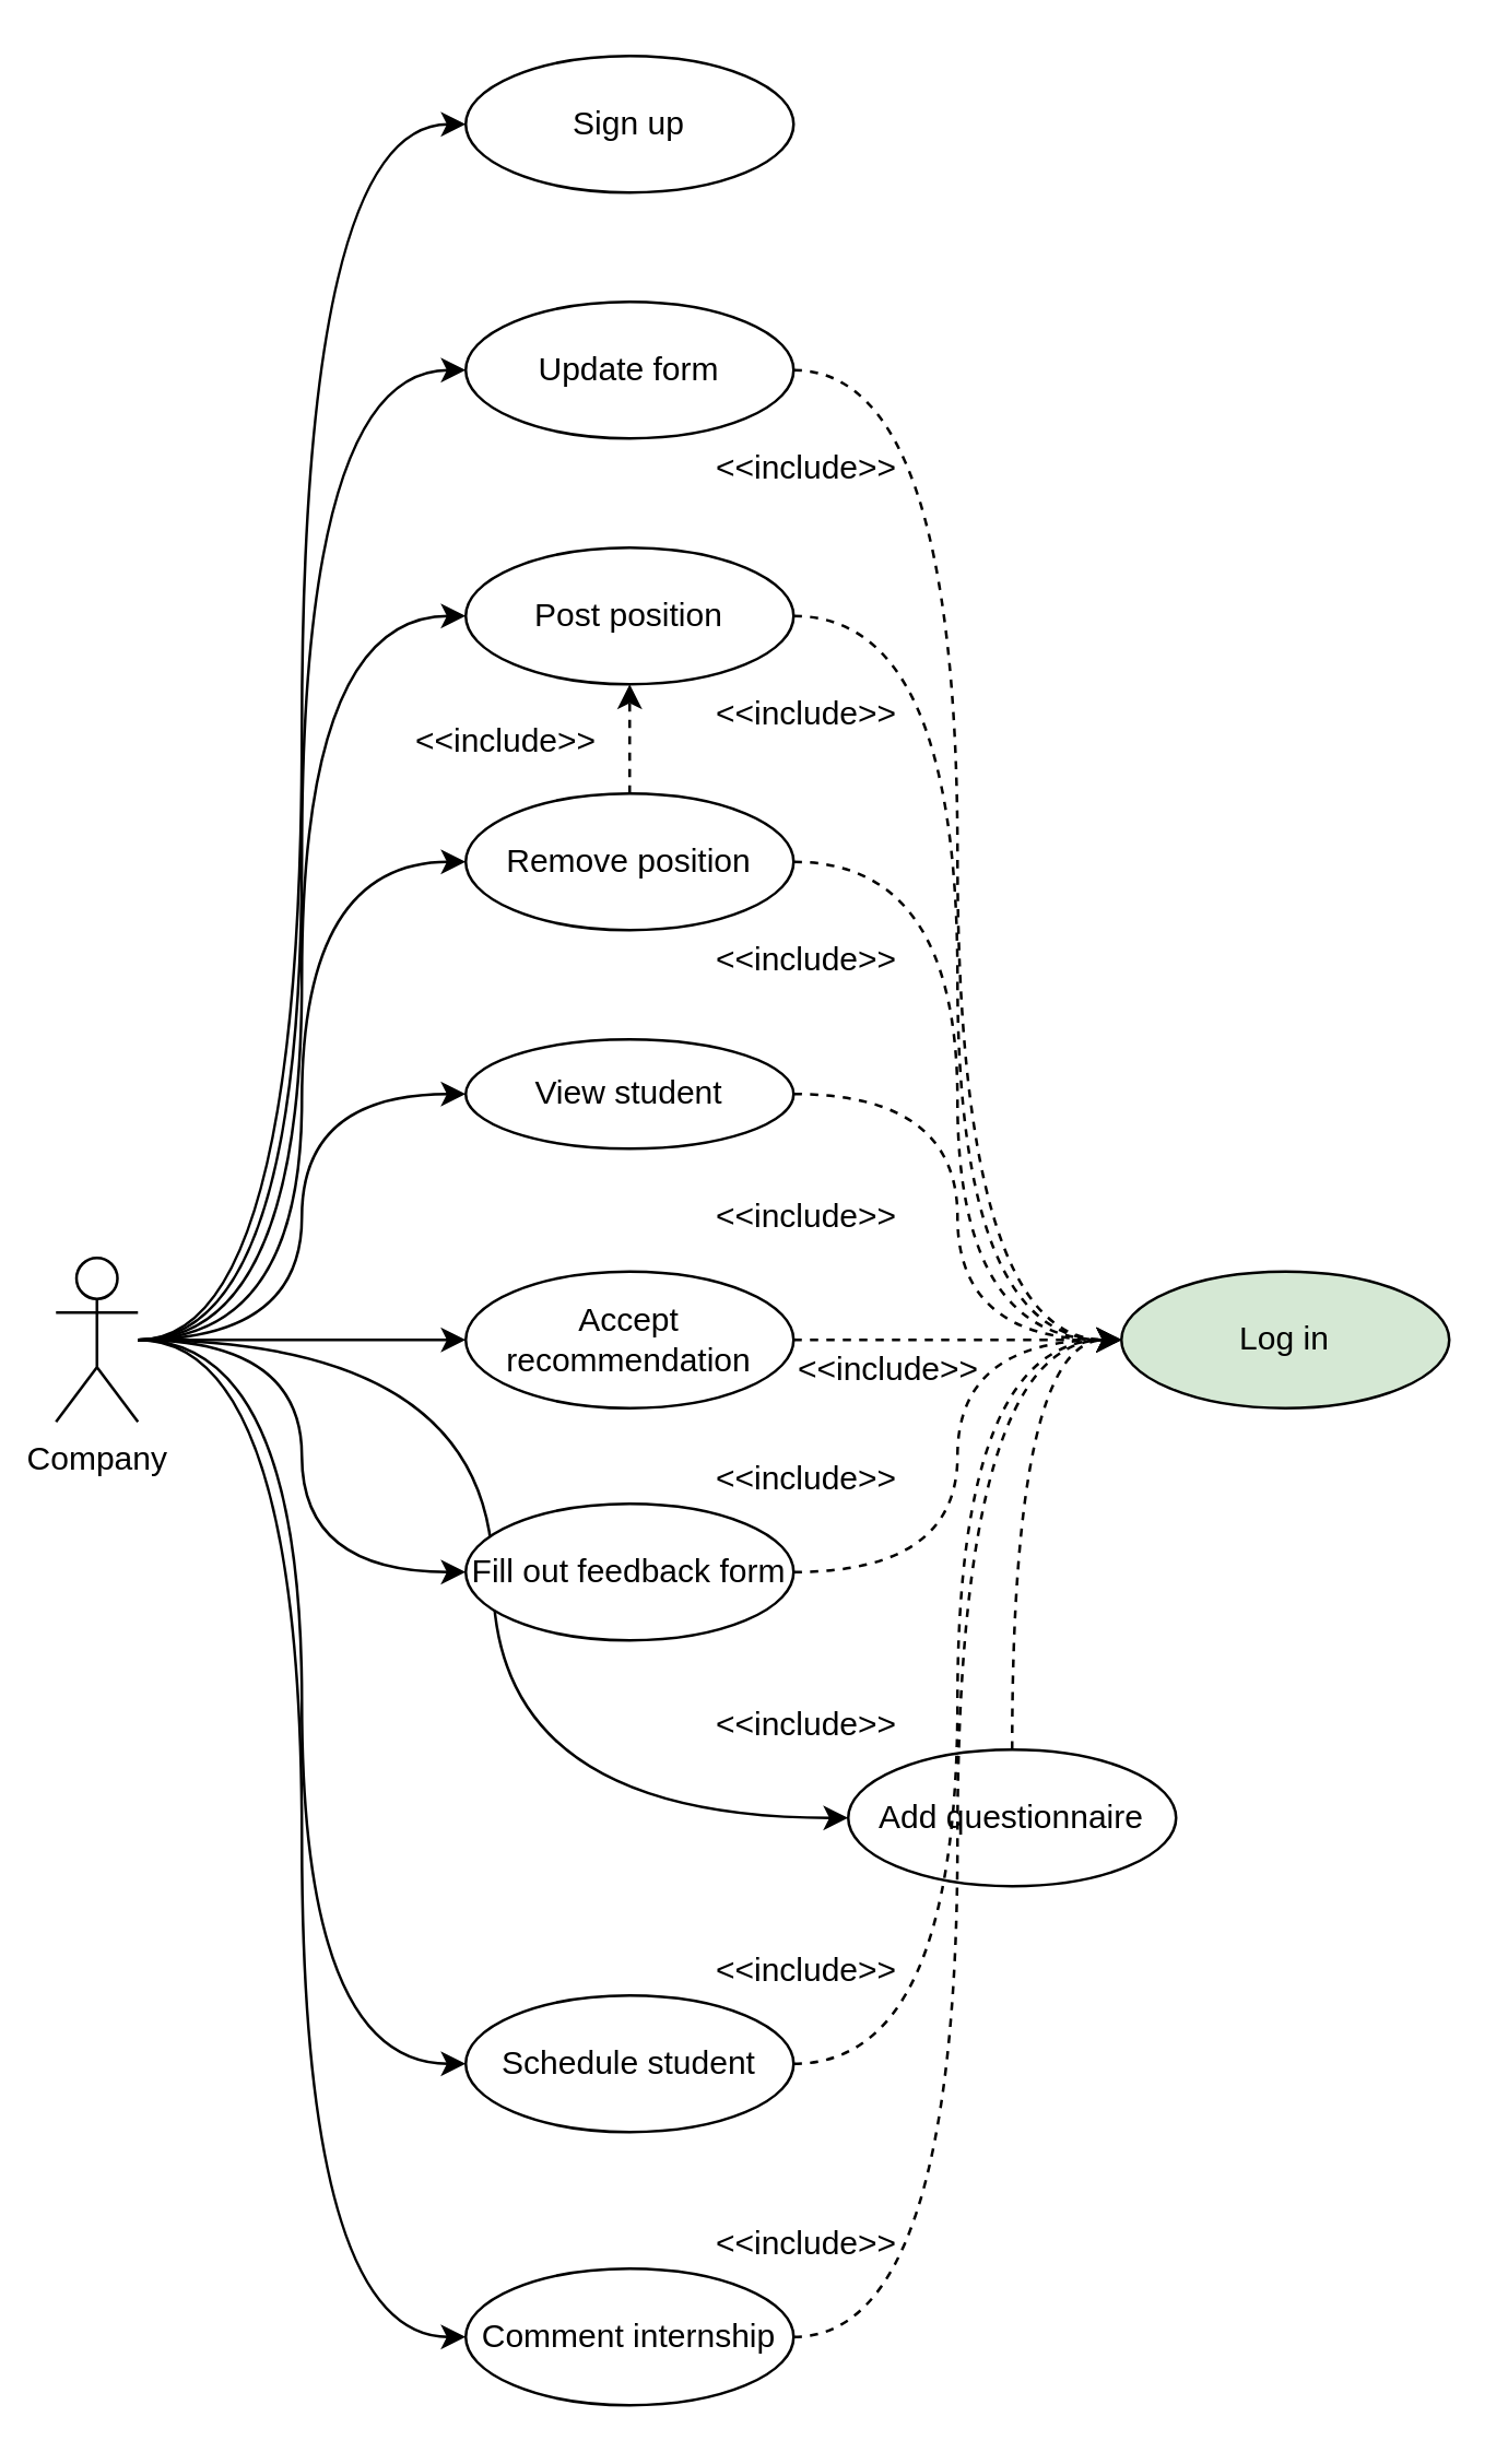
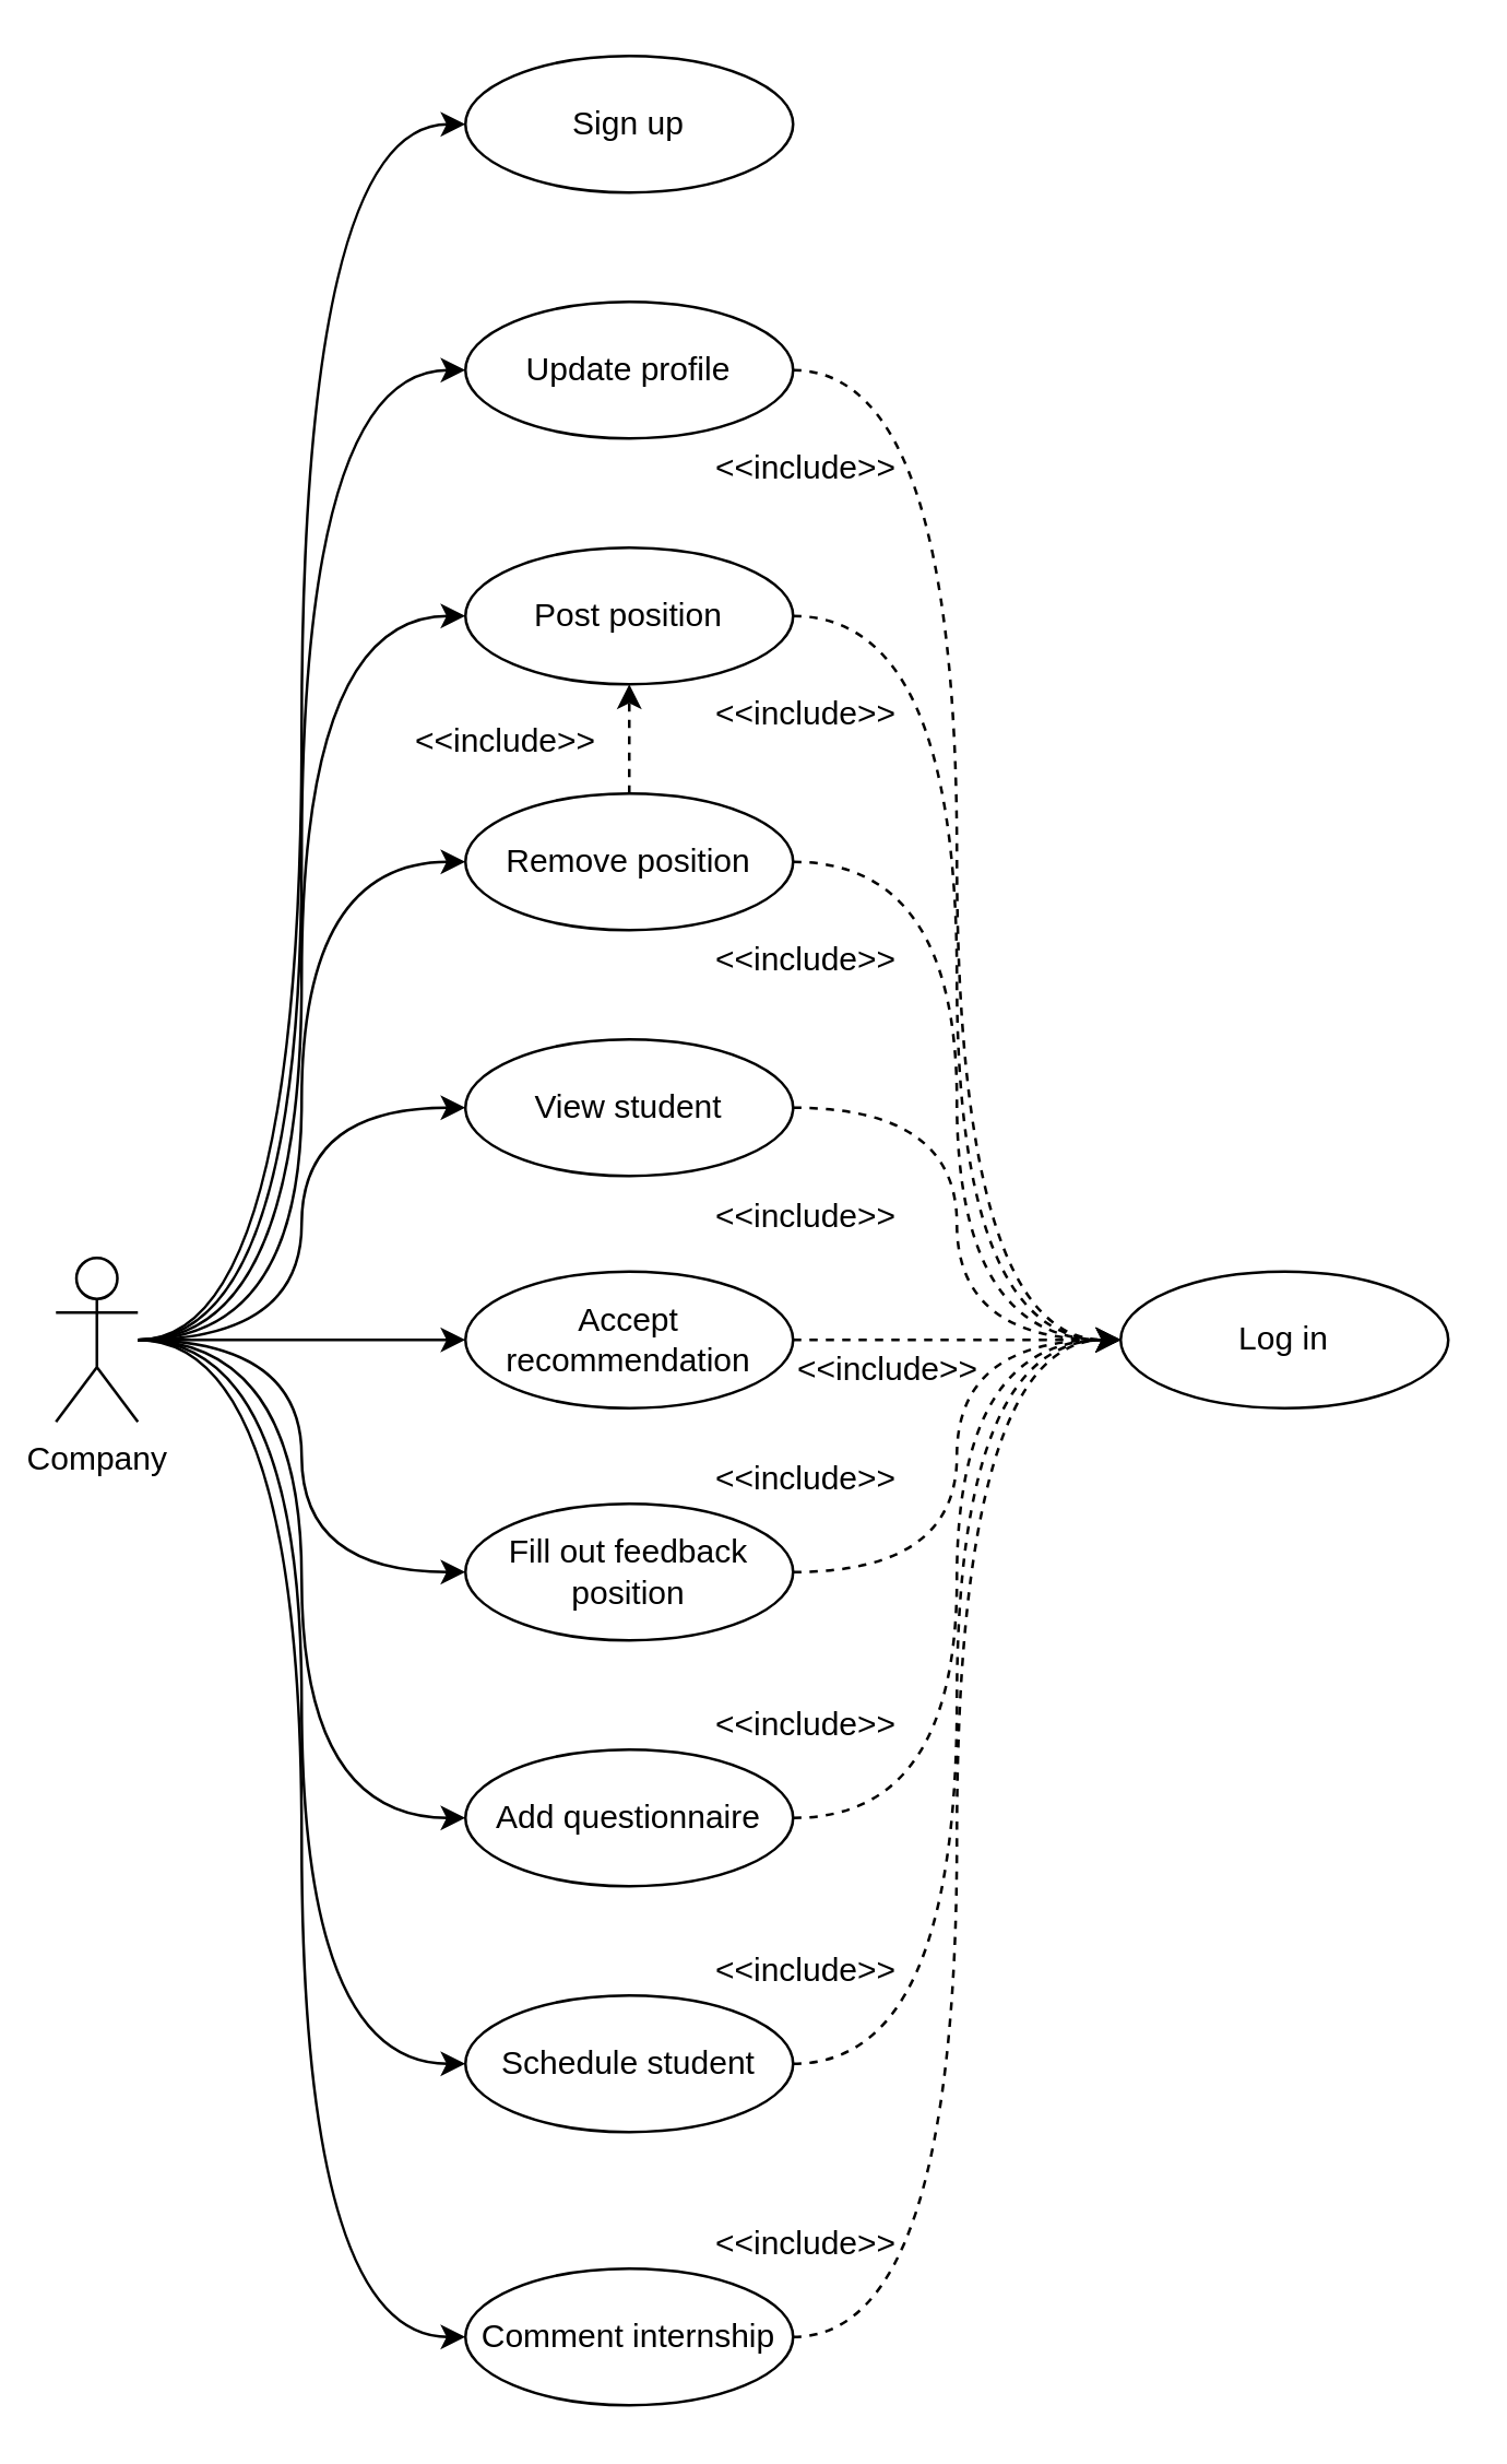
  <mxCell id="0" />
  <mxCell id="1" parent="0" />
  <mxCell id="2" style="edgeStyle=orthogonalEdgeStyle;rounded=0;orthogonalLoop=1;jettySize=auto;html=1;entryX=0;entryY=0.5;entryDx=0;entryDy=0;curved=1;" edge="1" parent="1" source="12" target="16"><mxGeometry relative="1" as="geometry" /></mxCell>
  <mxCell id="3" style="edgeStyle=orthogonalEdgeStyle;rounded=0;orthogonalLoop=1;jettySize=auto;html=1;entryX=0;entryY=0.5;entryDx=0;entryDy=0;curved=1;" edge="1" parent="1" source="12" target="14"><mxGeometry relative="1" as="geometry" /></mxCell>
  <mxCell id="4" style="edgeStyle=orthogonalEdgeStyle;rounded=0;orthogonalLoop=1;jettySize=auto;html=1;entryX=0;entryY=0.5;entryDx=0;entryDy=0;curved=1;" edge="1" parent="1" source="12" target="20"><mxGeometry relative="1" as="geometry" /></mxCell>
  <mxCell id="5" style="edgeStyle=orthogonalEdgeStyle;rounded=0;orthogonalLoop=1;jettySize=auto;html=1;entryX=0;entryY=0.5;entryDx=0;entryDy=0;curved=1;" edge="1" parent="1" source="12" target="23"><mxGeometry relative="1" as="geometry" /></mxCell>
  <mxCell id="6" style="edgeStyle=orthogonalEdgeStyle;rounded=0;orthogonalLoop=1;jettySize=auto;html=1;entryX=0;entryY=0.5;entryDx=0;entryDy=0;curved=1;" edge="1" parent="1" source="12" target="25"><mxGeometry relative="1" as="geometry" /></mxCell>
  <mxCell id="7" style="edgeStyle=orthogonalEdgeStyle;rounded=0;orthogonalLoop=1;jettySize=auto;html=1;entryX=0;entryY=0.5;entryDx=0;entryDy=0;curved=1;" edge="1" parent="1" source="12" target="27"><mxGeometry relative="1" as="geometry" /></mxCell>
  <mxCell id="8" style="edgeStyle=orthogonalEdgeStyle;rounded=0;orthogonalLoop=1;jettySize=auto;html=1;entryX=0;entryY=0.5;entryDx=0;entryDy=0;curved=1;" edge="1" parent="1" source="12" target="29"><mxGeometry relative="1" as="geometry" /></mxCell>
  <mxCell id="9" style="edgeStyle=orthogonalEdgeStyle;rounded=0;orthogonalLoop=1;jettySize=auto;html=1;entryX=0;entryY=0.5;entryDx=0;entryDy=0;curved=1;" edge="1" parent="1" source="12" target="31"><mxGeometry relative="1" as="geometry" /></mxCell>
  <mxCell id="10" style="edgeStyle=orthogonalEdgeStyle;rounded=0;orthogonalLoop=1;jettySize=auto;html=1;entryX=0;entryY=0.5;entryDx=0;entryDy=0;curved=1;" edge="1" parent="1" source="12" target="33"><mxGeometry relative="1" as="geometry"><Array as="points"><mxPoint x="110" y="490" /><mxPoint x="110" y="855" /></Array></mxGeometry></mxCell>
  <mxCell id="11" style="edgeStyle=orthogonalEdgeStyle;rounded=0;orthogonalLoop=1;jettySize=auto;html=1;entryX=0;entryY=0.5;entryDx=0;entryDy=0;curved=1;" edge="1" parent="1" source="12" target="42"><mxGeometry relative="1" as="geometry" /></mxCell>
  <mxCell id="12" value="Company" style="shape=umlActor;verticalLabelPosition=bottom;verticalAlign=top;html=1;outlineConnect=0;" vertex="1" parent="1"><mxGeometry x="20" y="460" width="30" height="60" as="geometry" /></mxCell>
- <mxCell id="13" value="Log in" style="ellipse;whiteSpace=wrap;html=1;fillColor=#d5e8d4;" vertex="1" parent="1"><mxGeometry x="410" y="465" width="120" height="50" as="geometry" /></mxCell>
+ <mxCell id="13" value="Log in" style="ellipse;whiteSpace=wrap;html=1;" vertex="1" parent="1"><mxGeometry x="410" y="465" width="120" height="50" as="geometry" /></mxCell>
  <mxCell id="14" value="Sign up" style="ellipse;whiteSpace=wrap;html=1;" vertex="1" parent="1"><mxGeometry x="170" y="20" width="120" height="50" as="geometry" /></mxCell>
  <mxCell id="15" style="edgeStyle=orthogonalEdgeStyle;rounded=0;orthogonalLoop=1;jettySize=auto;html=1;entryX=0;entryY=0.5;entryDx=0;entryDy=0;curved=1;dashed=1;" edge="1" parent="1" source="16" target="13"><mxGeometry relative="1" as="geometry" /></mxCell>
- <mxCell id="16" value="Update form" style="ellipse;whiteSpace=wrap;html=1;" vertex="1" parent="1"><mxGeometry x="170" y="110" width="120" height="50" as="geometry" /></mxCell>
+ <mxCell id="16" value="Update profile" style="ellipse;whiteSpace=wrap;html=1;" vertex="1" parent="1"><mxGeometry x="170" y="110" width="120" height="50" as="geometry" /></mxCell>
  <mxCell id="17" value="&amp;lt;&amp;lt;include&amp;gt;&amp;gt;" style="text;html=1;align=center;verticalAlign=middle;whiteSpace=wrap;rounded=0;" vertex="1" parent="1"><mxGeometry x="270" y="170" width="50" as="geometry" /></mxCell>
  <mxCell id="18" style="edgeStyle=orthogonalEdgeStyle;rounded=0;orthogonalLoop=1;jettySize=auto;html=1;exitX=0.5;exitY=1;exitDx=0;exitDy=0;" edge="1" parent="1"><mxGeometry relative="1" as="geometry"><mxPoint x="345" y="440" as="sourcePoint" /><mxPoint x="345" y="440" as="targetPoint" /></mxGeometry></mxCell>
  <mxCell id="19" style="edgeStyle=orthogonalEdgeStyle;rounded=0;orthogonalLoop=1;jettySize=auto;html=1;entryX=0;entryY=0.5;entryDx=0;entryDy=0;curved=1;dashed=1;" edge="1" parent="1" source="20" target="13"><mxGeometry relative="1" as="geometry" /></mxCell>
  <mxCell id="20" value="Post position" style="ellipse;whiteSpace=wrap;html=1;" vertex="1" parent="1"><mxGeometry x="170" y="200" width="120" height="50" as="geometry" /></mxCell>
  <mxCell id="21" style="edgeStyle=orthogonalEdgeStyle;rounded=0;orthogonalLoop=1;jettySize=auto;html=1;entryX=0.5;entryY=1;entryDx=0;entryDy=0;dashed=1;" edge="1" parent="1" source="23" target="20"><mxGeometry relative="1" as="geometry" /></mxCell>
  <mxCell id="22" style="edgeStyle=orthogonalEdgeStyle;rounded=0;orthogonalLoop=1;jettySize=auto;html=1;curved=1;dashed=1;" edge="1" parent="1" source="23"><mxGeometry relative="1" as="geometry"><mxPoint x="410" y="490" as="targetPoint" /><Array as="points"><mxPoint x="350" y="315" /><mxPoint x="350" y="490" /></Array></mxGeometry></mxCell>
  <mxCell id="23" value="Remove position" style="ellipse;whiteSpace=wrap;html=1;" vertex="1" parent="1"><mxGeometry x="170" y="290" width="120" height="50" as="geometry" /></mxCell>
  <mxCell id="24" style="edgeStyle=orthogonalEdgeStyle;rounded=0;orthogonalLoop=1;jettySize=auto;html=1;entryX=0;entryY=0.5;entryDx=0;entryDy=0;dashed=1;curved=1;" edge="1" parent="1" source="25" target="13"><mxGeometry relative="1" as="geometry" /></mxCell>
- <mxCell id="25" value="View student" style="ellipse;whiteSpace=wrap;html=1;" vertex="1" parent="1"><mxGeometry x="170" y="380" width="120" height="40" as="geometry" /></mxCell>
+ <mxCell id="25" value="View student" style="ellipse;whiteSpace=wrap;html=1;" vertex="1" parent="1"><mxGeometry x="170" y="380" width="120" height="50" as="geometry" /></mxCell>
  <mxCell id="26" style="rounded=0;orthogonalLoop=1;jettySize=auto;html=1;entryX=0;entryY=0.5;entryDx=0;entryDy=0;dashed=1;" edge="1" parent="1" source="27" target="13"><mxGeometry relative="1" as="geometry" /></mxCell>
  <mxCell id="27" value="Accept recommendation" style="ellipse;whiteSpace=wrap;html=1;" vertex="1" parent="1"><mxGeometry x="170" y="465" width="120" height="50" as="geometry" /></mxCell>
  <mxCell id="28" style="edgeStyle=orthogonalEdgeStyle;rounded=0;orthogonalLoop=1;jettySize=auto;html=1;entryX=0;entryY=0.5;entryDx=0;entryDy=0;curved=1;dashed=1;" edge="1" parent="1" source="29" target="13"><mxGeometry relative="1" as="geometry" /></mxCell>
- <mxCell id="29" value="Fill out feedback form" style="ellipse;whiteSpace=wrap;html=1;" vertex="1" parent="1"><mxGeometry x="170" y="550" width="120" height="50" as="geometry" /></mxCell>
+ <mxCell id="29" value="Fill out feedback position" style="ellipse;whiteSpace=wrap;html=1;" vertex="1" parent="1"><mxGeometry x="170" y="550" width="120" height="50" as="geometry" /></mxCell>
  <mxCell id="30" style="edgeStyle=orthogonalEdgeStyle;rounded=0;orthogonalLoop=1;jettySize=auto;html=1;entryX=0;entryY=0.5;entryDx=0;entryDy=0;dashed=1;curved=1;" edge="1" parent="1" source="31" target="13"><mxGeometry relative="1" as="geometry" /></mxCell>
- <mxCell id="31" value="Add questionnaire" style="ellipse;whiteSpace=wrap;html=1;" vertex="1" parent="1"><mxGeometry x="310" y="640" width="120" height="50" as="geometry" /></mxCell>
+ <mxCell id="31" value="Add questionnaire" style="ellipse;whiteSpace=wrap;html=1;" vertex="1" parent="1"><mxGeometry x="170" y="640" width="120" height="50" as="geometry" /></mxCell>
  <mxCell id="32" style="edgeStyle=orthogonalEdgeStyle;rounded=0;orthogonalLoop=1;jettySize=auto;html=1;entryX=0;entryY=0.5;entryDx=0;entryDy=0;curved=1;dashed=1;" edge="1" parent="1" source="33" target="13"><mxGeometry relative="1" as="geometry" /></mxCell>
  <mxCell id="33" value="Comment internship" style="ellipse;whiteSpace=wrap;html=1;" vertex="1" parent="1"><mxGeometry x="170" y="830" width="120" height="50" as="geometry" /></mxCell>
  <mxCell id="34" value="&amp;lt;&amp;lt;include&amp;gt;&amp;gt;" style="text;html=1;align=center;verticalAlign=middle;whiteSpace=wrap;rounded=0;" vertex="1" parent="1"><mxGeometry x="270" y="720" width="50" as="geometry" /></mxCell>
  <mxCell id="35" value="&amp;lt;&amp;lt;include&amp;gt;&amp;gt;" style="text;html=1;align=center;verticalAlign=middle;whiteSpace=wrap;rounded=0;" vertex="1" parent="1"><mxGeometry x="270" y="440" width="50" height="10" as="geometry" /></mxCell>
  <mxCell id="36" value="&amp;lt;&amp;lt;include&amp;gt;&amp;gt;" style="text;html=1;align=center;verticalAlign=middle;whiteSpace=wrap;rounded=0;" vertex="1" parent="1"><mxGeometry x="270" y="260" width="50" as="geometry" /></mxCell>
  <mxCell id="37" value="&amp;lt;&amp;lt;include&amp;gt;&amp;gt;" style="text;html=1;align=center;verticalAlign=middle;whiteSpace=wrap;rounded=0;" vertex="1" parent="1"><mxGeometry x="270" y="630" width="50" as="geometry" /></mxCell>
  <mxCell id="38" value="&amp;lt;&amp;lt;include&amp;gt;&amp;gt;" style="text;html=1;align=center;verticalAlign=middle;whiteSpace=wrap;rounded=0;" vertex="1" parent="1"><mxGeometry x="300" y="500" width="50" as="geometry" /></mxCell>
  <mxCell id="39" style="edgeStyle=orthogonalEdgeStyle;rounded=0;orthogonalLoop=1;jettySize=auto;html=1;exitX=0;exitY=0;exitDx=0;exitDy=0;" edge="1" parent="1" source="37" target="37"><mxGeometry relative="1" as="geometry" /></mxCell>
  <mxCell id="40" value="&amp;lt;&amp;lt;include&amp;gt;&amp;gt;" style="text;html=1;align=center;verticalAlign=middle;whiteSpace=wrap;rounded=0;" vertex="1" parent="1"><mxGeometry x="160" y="270" width="50" as="geometry" /></mxCell>
  <mxCell id="41" style="edgeStyle=orthogonalEdgeStyle;rounded=0;orthogonalLoop=1;jettySize=auto;html=1;entryX=0;entryY=0.5;entryDx=0;entryDy=0;curved=1;dashed=1;" edge="1" parent="1" source="42" target="13"><mxGeometry relative="1" as="geometry" /></mxCell>
  <mxCell id="42" value="Schedule student" style="ellipse;whiteSpace=wrap;html=1;" vertex="1" parent="1"><mxGeometry x="170" y="730" width="120" height="50" as="geometry" /></mxCell>
  <mxCell id="43" value="&amp;lt;&amp;lt;include&amp;gt;&amp;gt;" style="text;html=1;align=center;verticalAlign=middle;whiteSpace=wrap;rounded=0;" vertex="1" parent="1"><mxGeometry x="270" y="540" width="50" as="geometry" /></mxCell>
  <mxCell id="44" value="&amp;lt;&amp;lt;include&amp;gt;&amp;gt;" style="text;html=1;align=center;verticalAlign=middle;whiteSpace=wrap;rounded=0;" vertex="1" parent="1"><mxGeometry x="270" y="820" width="50" as="geometry" /></mxCell>
  <mxCell id="45" value="&amp;lt;&amp;lt;include&amp;gt;&amp;gt;" style="text;html=1;align=center;verticalAlign=middle;whiteSpace=wrap;rounded=0;" vertex="1" parent="1"><mxGeometry x="270" y="350" width="50" as="geometry" /></mxCell>
